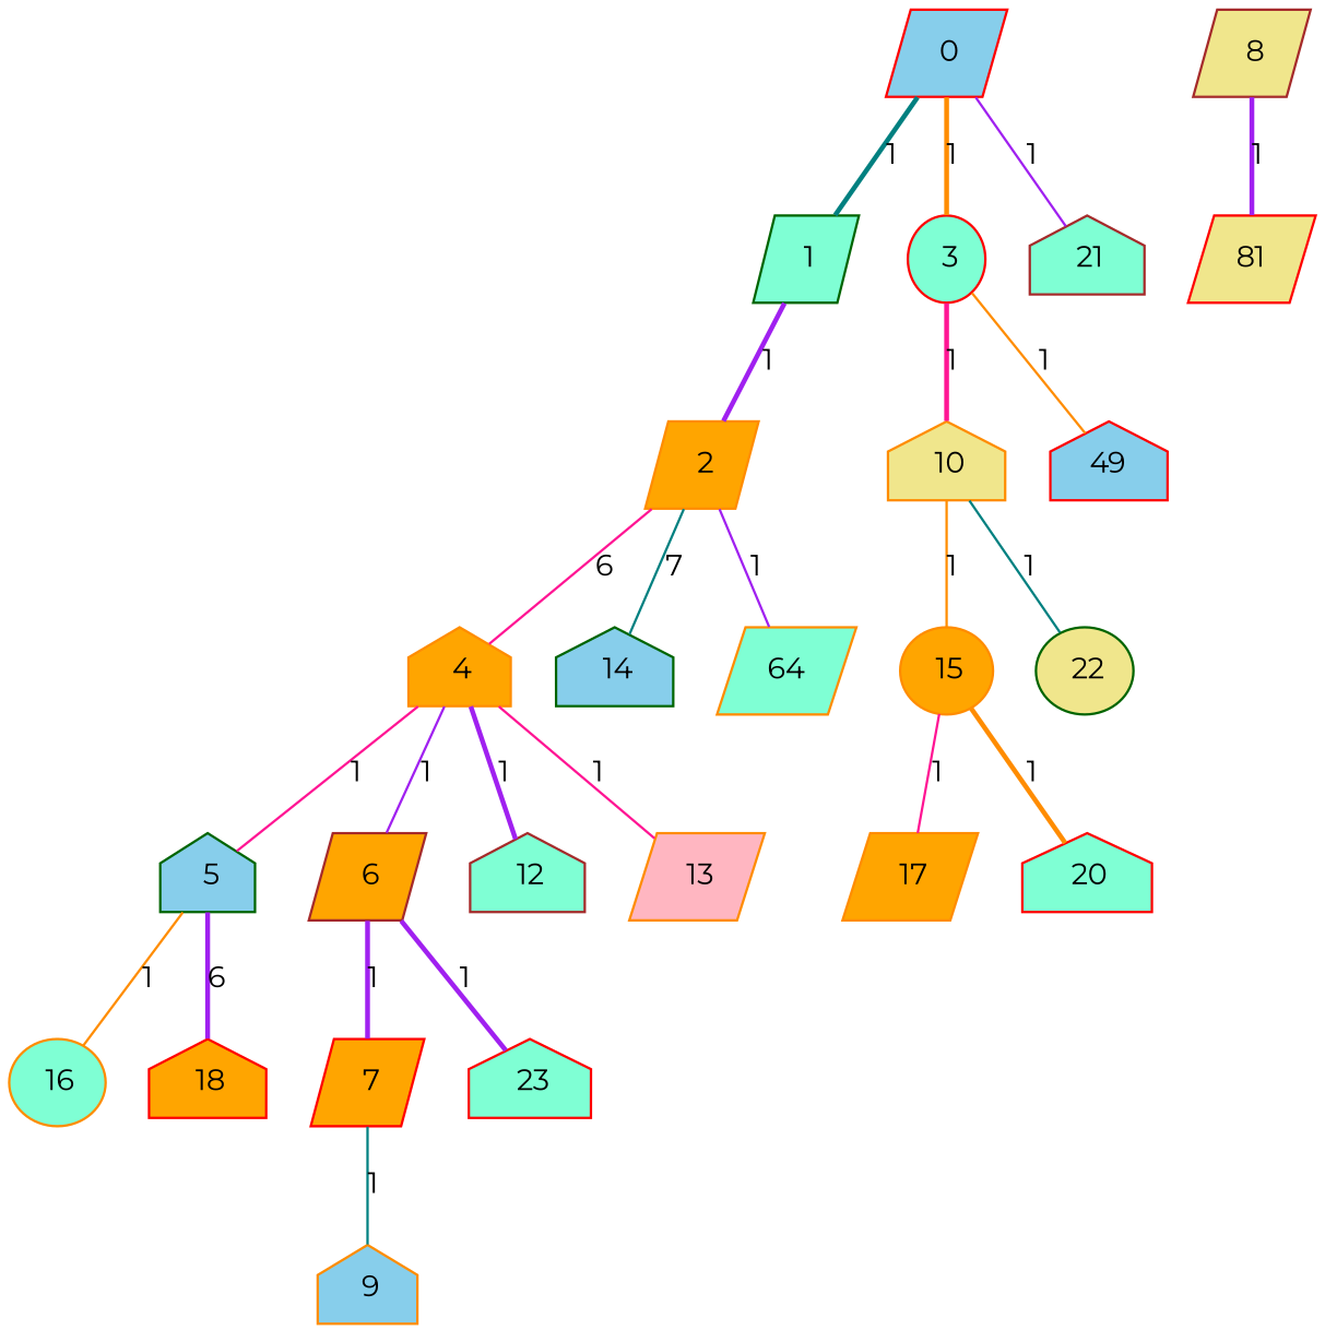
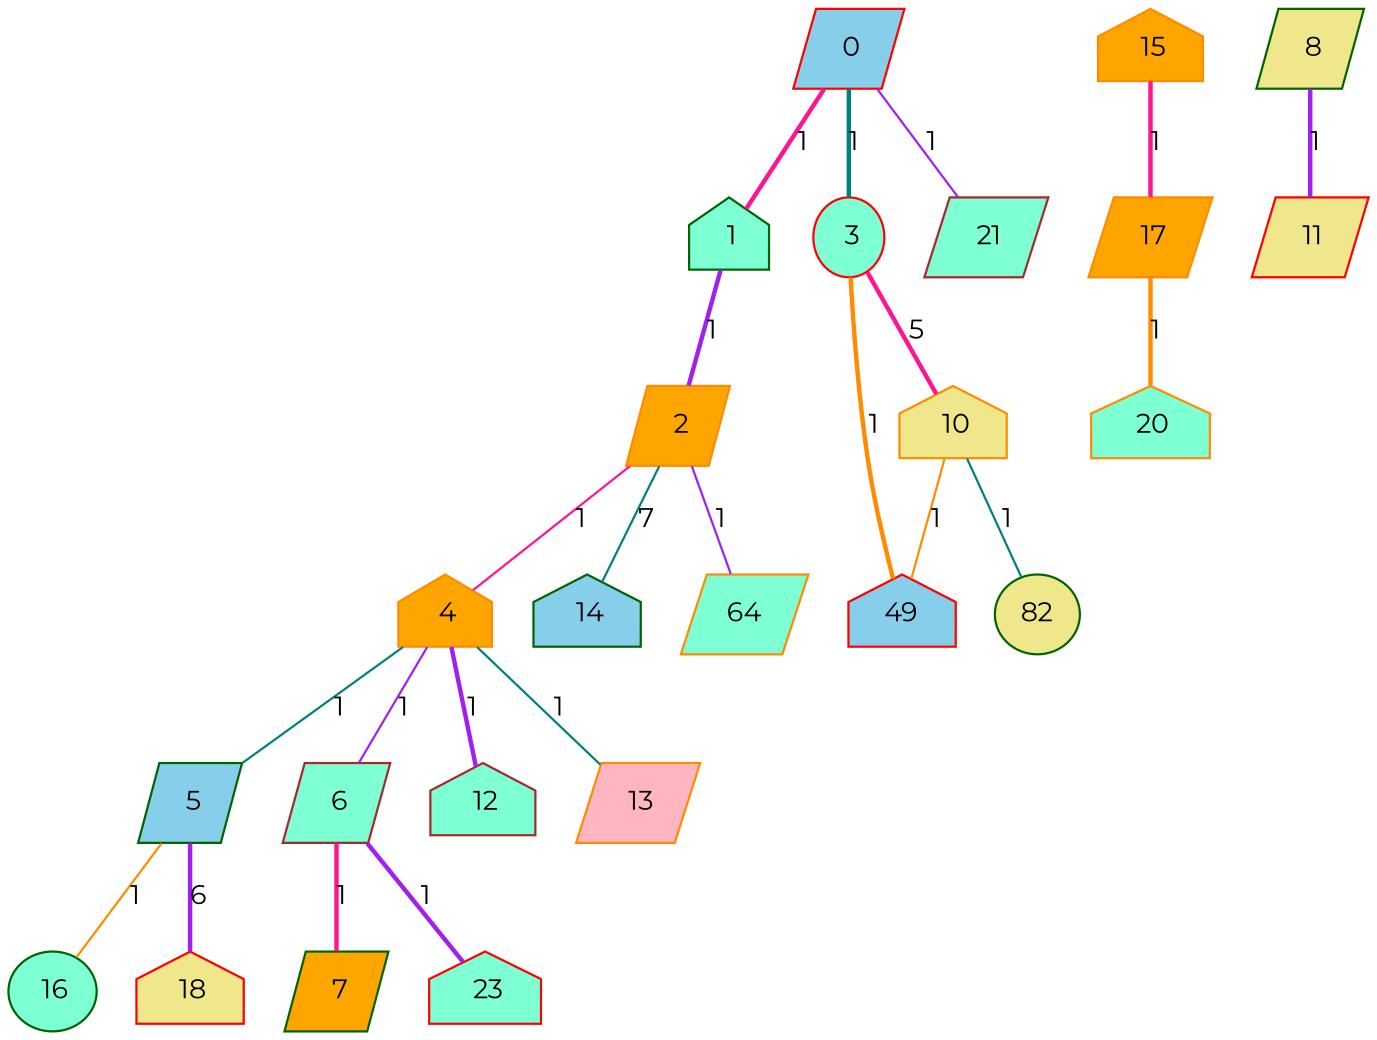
  graph {
    fixedsize="true;"
    fontname=Montserrat
    node [color=darkorange fillcolor=aquamarine fontname=Montserrat fontsize=12 hight=.12 shape=house style=filled]
    edge [color=purple fontname=Montserrat fontsize=12 style=bold]
    n1 [color=red fillcolor=skyblue label=" 0" shape=parallelogram width=.12]
-   n2 [color=darkgreen label=" 1" shape=parallelogram width=.12]
+   n2 [color=darkgreen label=" 1" width=.12]
    n3 [color=red label=" 3" shape=ellipse width=.12]
-   n4 [color=brown label=" 21" width=.12]
+   n4 [color=brown label=" 21" shape=parallelogram width=.12]
    n5 [fillcolor=orange label=" 2" shape=parallelogram width=.12]
    n6 [fillcolor=khaki label=" 10" width=.12]
    n7 [color=red fillcolor=skyblue label=49 width=.12]
    n8 [fillcolor=orange label=" 4" width=.12]
    n9 [color=darkgreen fillcolor=skyblue label=" 14" width=.12]
    n10 [label=64 shape=parallelogram width=.12]
-   n11 [color=darkgreen fillcolor=skyblue label=" 5" width=.12]
-   n12 [color=brown fillcolor=orange label=" 6" shape=parallelogram width=.12]
+   n11 [color=darkgreen fillcolor=skyblue label=" 5" shape=parallelogram width=.12]
+   n12 [color=brown label=" 6" shape=parallelogram width=.12]
    n13 [color=brown label=" 12" width=.12]
    n14 [fillcolor=lightpink label=" 13" shape=parallelogram width=.12]
-   n15 [fillcolor=orange label=" 15" shape=ellipse width=.12]
-   n16 [color=darkgreen fillcolor=khaki label=" 22" shape=ellipse width=.12]
-   n17 [label=" 16" shape=ellipse width=.12]
-   n18 [color=red fillcolor=orange label=" 18" width=.12]
-   n19 [color=red fillcolor=orange label=" 7" shape=parallelogram width=.12]
+   n15 [fillcolor=orange label=" 15" width=.12]
+   n16 [color=darkgreen fillcolor=khaki label=82 shape=ellipse width=.12]
+   n17 [color=darkgreen label=" 16" shape=ellipse width=.12]
+   n18 [color=red fillcolor=khaki label=" 18" width=.12]
+   n19 [color=darkgreen fillcolor=orange label=" 7" shape=parallelogram width=.12]
    n20 [color=red label=" 23" width=.12]
-   n21 [fillcolor=skyblue label=" 9" width=.12]
-   n22 [color=brown fillcolor=khaki label=" 8" shape=parallelogram width=.12]
-   n23 [color=red fillcolor=khaki label=81 shape=parallelogram width=.12]
+   n22 [color=darkgreen fillcolor=khaki label=" 8" shape=parallelogram width=.12]
+   n23 [color=red fillcolor=khaki label=" 11" shape=parallelogram width=.12]
    n24 [fillcolor=orange label=" 17" shape=parallelogram width=.12]
-   n25 [color=red label=" 20" width=.12]
-   n1 -- n2 [color=teal label=1]
-   n1 -- n3 [color=darkorange label=1]
+   n25 [label=" 20" width=.12]
+   n1 -- n2 [color=deeppink label=1]
+   n1 -- n3 [color=teal label=1]
    n1 -- n4 [label=1 style=solid]
    n2 -- n5 [label=1]
-   n3 -- n6 [color=deeppink label=1]
-   n3 -- n7 [color=darkorange label=1 style=solid]
-   n5 -- n8 [color=deeppink label=6 style=solid]
+   n3 -- n6 [color=deeppink label=5]
+   n3 -- n7 [color=darkorange label=1]
+   n5 -- n8 [color=deeppink label=1 style=solid]
    n5 -- n9 [color=teal label=7 style=solid]
    n5 -- n10 [label=1 style=solid]
-   n6 -- n15 [color=darkorange label=1 style=solid]
+   n6 -- n7 [color=darkorange label=1 style=solid]
    n6 -- n16 [color=teal label=1 style=solid]
-   n8 -- n11 [color=deeppink label=1 style=solid]
+   n8 -- n11 [color=teal label=1 style=solid]
    n8 -- n12 [label=1 style=solid]
    n8 -- n13 [label=1]
-   n8 -- n14 [color=deeppink label=1 style=solid]
+   n8 -- n14 [color=teal label=1 style=solid]
    n11 -- n17 [color=darkorange label=1 style=solid]
    n11 -- n18 [label=6]
-   n12 -- n19 [label=1]
+   n12 -- n19 [color=deeppink label=1]
    n12 -- n20 [label=1]
-   n15 -- n24 [color=deeppink label=1 style=solid]
-   n19 -- n21 [color=teal label=1 style=solid]
+   n15 -- n24 [color=deeppink label=1]
    n22 -- n23 [label=1]
-   n15 -- n25 [color=darkorange label=1]
+   n24 -- n25 [color=darkorange label=1]
  }
